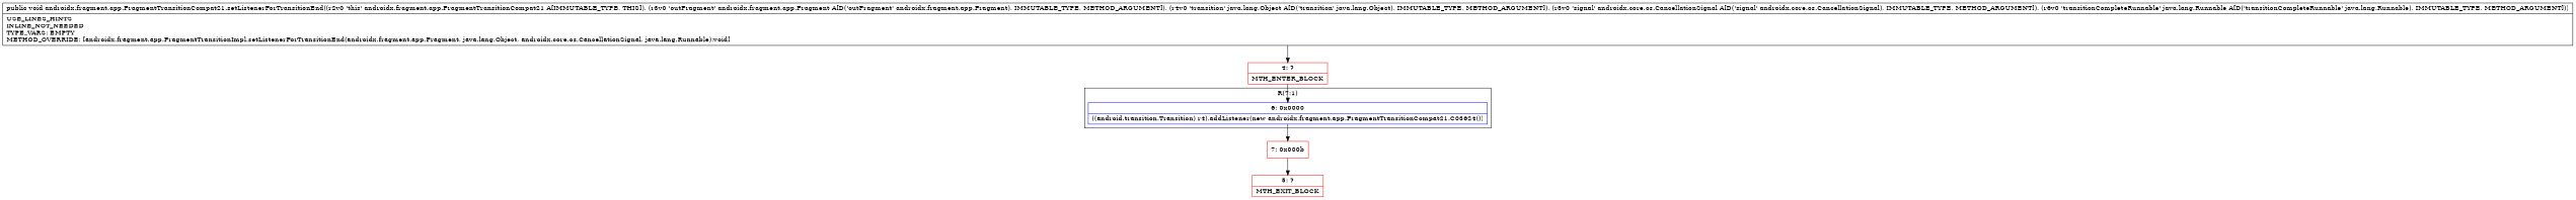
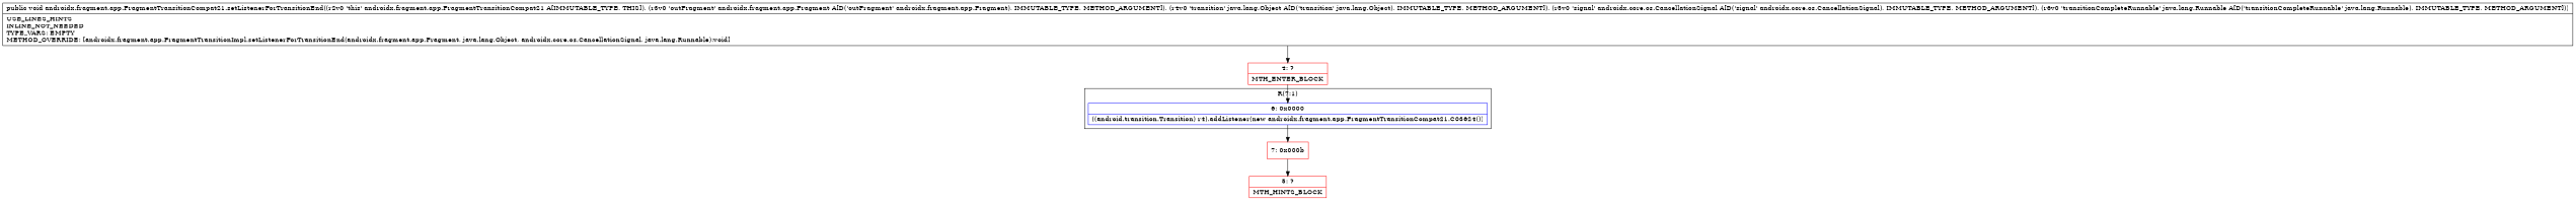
  digraph {
    node [color=red shape=record]
    n1 [color=blue label="{6\:\ 0x0000|((android.transition.Transition) r4).addListener(new androidx.fragment.app.FragmentTransitionCompat21.C03624())\l}"]
    n2 [label="{7\:\ 0x000b}"]
-   n3 [label="{5\:\ ?|MTH_EXIT_BLOCK\l}"]
+   n3 [label="{5\:\ ?|MTH_HINTS_BLOCK\l}"]
    n4 [label="{4\:\ ?|MTH_ENTER_BLOCK\l}"]
    n5 [label="{public void androidx.fragment.app.FragmentTransitionCompat21.setListenerForTransitionEnd((r2v0 'this' androidx.fragment.app.FragmentTransitionCompat21 A[IMMUTABLE_TYPE, THIS]), (r3v0 'outFragment' androidx.fragment.app.Fragment A[D('outFragment' androidx.fragment.app.Fragment), IMMUTABLE_TYPE, METHOD_ARGUMENT]), (r4v0 'transition' java.lang.Object A[D('transition' java.lang.Object), IMMUTABLE_TYPE, METHOD_ARGUMENT]), (r5v0 'signal' androidx.core.os.CancellationSignal A[D('signal' androidx.core.os.CancellationSignal), IMMUTABLE_TYPE, METHOD_ARGUMENT]), (r6v0 'transitionCompleteRunnable' java.lang.Runnable A[D('transitionCompleteRunnable' java.lang.Runnable), IMMUTABLE_TYPE, METHOD_ARGUMENT]))  | USE_LINES_HINTS\lINLINE_NOT_NEEDED\lTYPE_VARS: EMPTY\lMETHOD_OVERRIDE: [androidx.fragment.app.FragmentTransitionImpl.setListenerForTransitionEnd(androidx.fragment.app.Fragment, java.lang.Object, androidx.core.os.CancellationSignal, java.lang.Runnable):void]\l}" color=""]
    subgraph cluster_1 {
      label="R(7:1)"
      n1
    }
    n1 -> n2
    n2 -> n3
    n4 -> n1
    n5 -> n4
  }
